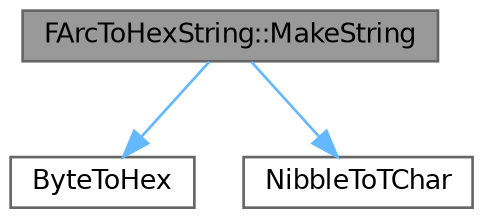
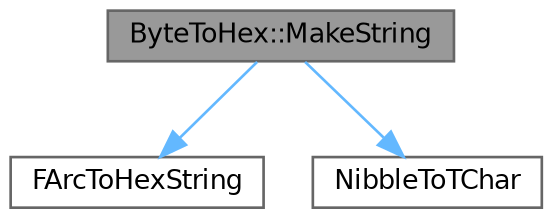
  digraph {
    rankdir=TB
    node [color=grey40 fillcolor=white fontname=Helvetica fontsize=10 shape=box style=filled]
    edge [color=steelblue1 fontname=Helvetica fontsize=10 labelfontname=Helvetica labelfontsize=10 style=solid]
-   n1 [color=gray40 fillcolor=grey60 fontcolor=black height=0.2 label="FArcToHexString::MakeString" width=0.4]
-   n2 [height=0.2 label=ByteToHex width=0.4]
+   n1 [color=gray40 fillcolor=grey60 fontcolor=black height=0.2 label="ByteToHex::MakeString" width=0.4]
+   n2 [height=0.2 label=FArcToHexString width=0.4]
    n3 [height=0.2 label=NibbleToTChar width=0.4]
    n1 -> n2
    n1 -> n3
  }
